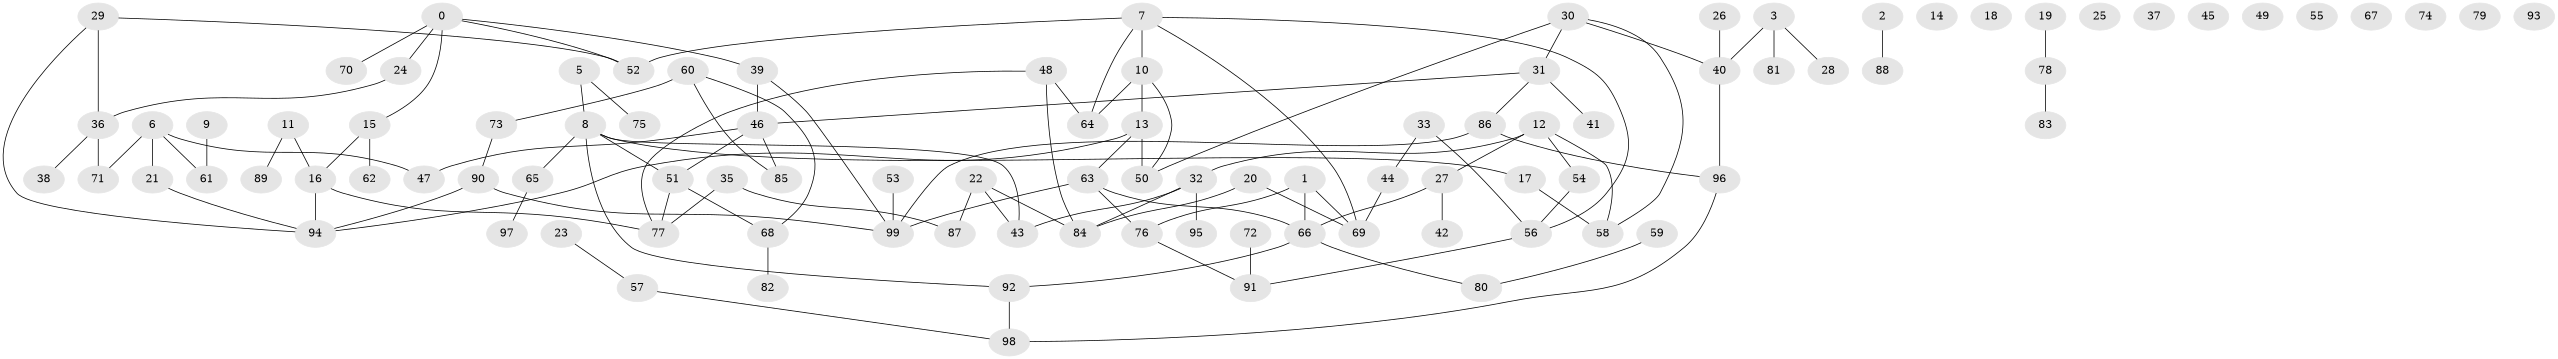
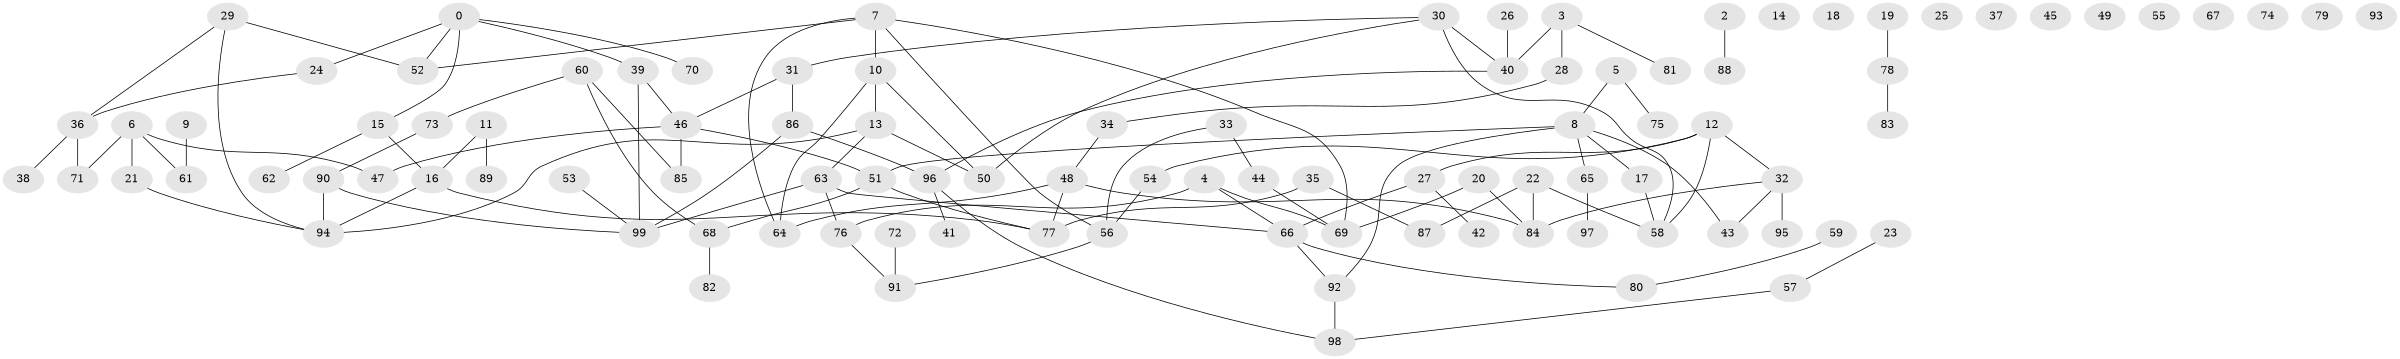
  graph {
    node [color=gray90 style=filled]
    n1 [label=0]
    15
    24
    39
    52
    70
    16
    62
    36
    46
    99
    2
    88
    3
    28
    40
    81
+   34
    96
-   4 [label=1]
+   4
    66
    69
    76
    92
    80
    91
    5
    8
    75
    17
    43
    51
    65
    6
    21
    47
    61
    71
    94
    7
    10
    56
    64
    13
    50
    58
    77
    68
    97
    98
    9
    63
    11
    89
    12
    27
    32
    54
    42
    84
    95
    14
    18
    19
    78
    83
    20
    22
    87
    23
    57
    38
    25
    26
    48
    29
    30
    31
    41
    86
    85
    33
    44
    35
    37
    45
    49
    82
    53
    73
    90
    55
    59
    60
    67
    72
    74
    79
    93
    n1 -- 15
    n1 -- 24
    n1 -- 39
    n1 -- 52
    n1 -- 70
    15 -- 16
    15 -- 62
    24 -- 36
    39 -- 46
    39 -- 99
    16 -- 94
    16 -- 77
    36 -- 71
    36 -- 38
    46 -- 51
    46 -- 47
    46 -- 85
    2 -- 88
    3 -- 28
    3 -- 40
    3 -- 81
+   28 -- 34
    40 -- 96
+   34 -- 48
    96 -- 98
    4 -- 66
    4 -- 69
    4 -- 76
    66 -- 92
    66 -- 80
    76 -- 91
    92 -- 98
    5 -- 8
    5 -- 75
    8 -- 92
    8 -- 17
    8 -- 43
    8 -- 51
    8 -- 65
    17 -- 58
    51 -- 77
    51 -- 68
    65 -- 97
    6 -- 21
    6 -- 47
    6 -- 61
    6 -- 71
    21 -- 94
    7 -- 52
    7 -- 69
    7 -- 10
    7 -- 56
    7 -- 64
    10 -- 64
    10 -- 13
    10 -- 50
    56 -- 91
    13 -- 94
    13 -- 50
    13 -- 63
    68 -- 82
    9 -- 61
    63 -- 99
    63 -- 66
    63 -- 76
    11 -- 16
    11 -- 89
    12 -- 58
    12 -- 27
    12 -- 32
    12 -- 54
    27 -- 66
    27 -- 42
    32 -- 43
    32 -- 84
    32 -- 95
    54 -- 56
    19 -- 78
    78 -- 83
    20 -- 69
    20 -- 84
-   22 -- 43
+   22 -- 58
    22 -- 84
    22 -- 87
    23 -- 57
    57 -- 98
    26 -- 40
    48 -- 64
    48 -- 77
    48 -- 84
    29 -- 52
    29 -- 36
    29 -- 94
    30 -- 40
    30 -- 50
    30 -- 58
    30 -- 31
    31 -- 46
-   31 -- 41
+   96 -- 41
    31 -- 86
    86 -- 99
    86 -- 96
    33 -- 56
    33 -- 44
    44 -- 69
    35 -- 77
    35 -- 87
    53 -- 99
    73 -- 90
    90 -- 99
    90 -- 94
    59 -- 80
    60 -- 68
    60 -- 85
    60 -- 73
    72 -- 91
  }
